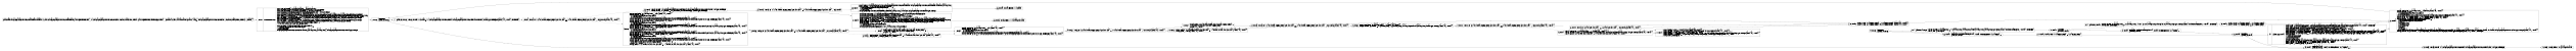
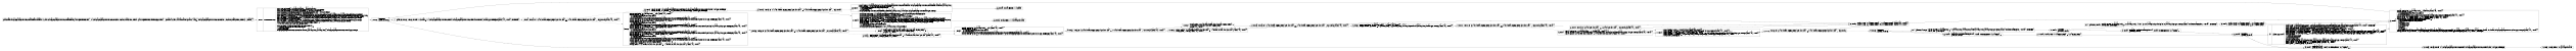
  digraph {
    rankdir=LR
    node [shape=record]
    n1 [label="{0\:\ 0x0000|MTH_ENTER_BLOCK\l|0x0000: NEW_INSTANCE  (r0 I:java.util.ArrayList) =  java.util.ArrayList \l0x0002: INVOKE  (r0 I:java.util.ArrayList) java.util.ArrayList.\<init\>():void type: DIRECT \l0x0005: NEW_INSTANCE  (r1 I:java.lang.StringBuilder) =  java.lang.StringBuilder \l0x0007: INVOKE  (r1 I:java.lang.StringBuilder) java.lang.StringBuilder.\<init\>():void type: DIRECT \l0x000a: CONST_STR  (r2 I:java.lang.String) =  \"PRAGMA table_info(\" \l0x000c: INVOKE  (r1 I:java.lang.StringBuilder), (r2 I:java.lang.String) java.lang.StringBuilder.append(java.lang.String):java.lang.StringBuilder type: VIRTUAL \l0x000f: IGET  (r2 I:java.lang.String) = (r13 I:mil.nga.geopackage.user.UserCoreTableReader) mil.nga.geopackage.user.UserCoreTableReader.tableName java.lang.String \l0x0011: INVOKE  (r2 I:java.lang.String) = (r2 I:java.lang.String) mil.nga.geopackage.db.CoreSQLUtils.quoteWrap(java.lang.String):java.lang.String type: STATIC \l0x0015: INVOKE  (r1 I:java.lang.StringBuilder), (r2 I:java.lang.String) java.lang.StringBuilder.append(java.lang.String):java.lang.StringBuilder type: VIRTUAL \l0x0018: CONST_STR  (r2 I:java.lang.String) =  \")\" \l0x001a: INVOKE  (r1 I:java.lang.StringBuilder), (r2 I:java.lang.String) java.lang.StringBuilder.append(java.lang.String):java.lang.StringBuilder type: VIRTUAL \l0x001d: INVOKE  (r1 I:java.lang.String) = (r1 I:java.lang.StringBuilder) java.lang.StringBuilder.toString():java.lang.String type: VIRTUAL \l0x0021: CONST  (r2 I:?[int, float, boolean, short, byte, char, OBJECT, ARRAY]) = \l  (0 ?[int, float, boolean, short, byte, char, OBJECT, ARRAY])\l \l0x0022: INVOKE  (r14 I:mil.nga.geopackage.user.UserCoreResult) = \l  (r14 I:mil.nga.geopackage.user.UserCoreConnection)\l  (r1 I:java.lang.String)\l  (r2 I:java.lang.String[])\l mil.nga.geopackage.user.UserCoreConnection.rawQuery(java.lang.String, java.lang.String[]):mil.nga.geopackage.user.UserCoreResult type: VIRTUAL \l}"]
    n2 [label="{1\:\ 0x0026|SYNTHETIC\lSplitter:B:1:0x0026\l}"]
    n3 [label="{2\:\ ?|Splitter:B:1:0x0026\l|0x0026: INVOKE  (r1 I:boolean) = (r14 I:mil.nga.geopackage.user.UserCoreResult) mil.nga.geopackage.user.UserCoreResult.moveToNext():boolean type: INTERFACE A[Catch:\{ all \-\> 0x00f4 \}, TRY_ENTER]\l}"]
    n4 [label="{39\:\ 0x00f4|ExcHandler: all null\lSplitter:B:1:0x0026\l|0x00f4: MOVE_EXCEPTION  (r0 I:?[OBJECT]) =  \l}"]
    n5 [label="{3\:\ 0x002a|0x002a: IF  (r1 I:?[int, boolean, OBJECT, ARRAY, byte, short, char]) == (0 ?[int, boolean, OBJECT, ARRAY, byte, short, char])  \-\> B:33:0x00cb A[Catch:\{ all \-\> 0x00f4 \}]\l}"]
    n6 [label="{40\:\ 0x00f5|0x00f5: INVOKE  (r14 I:mil.nga.geopackage.user.UserCoreResult) mil.nga.geopackage.user.UserCoreResult.close():void type: INTERFACE \l}"]
    n7 [label="{4\:\ 0x002c|0x002c: CONST_STR  (r1 I:java.lang.String) =  \"cid\" A[Catch:\{ all \-\> 0x00f4 \}]\l0x002e: INVOKE  (r1 I:int) = \l  (r14 I:mil.nga.geopackage.user.UserCoreResult)\l  (r1 I:java.lang.String)\l mil.nga.geopackage.user.UserCoreResult.getColumnIndex(java.lang.String):int type: INTERFACE A[Catch:\{ all \-\> 0x00f4 \}]\l0x0032: INVOKE  (r5 I:int) = (r14 I:mil.nga.geopackage.user.UserCoreResult), (r1 I:int) mil.nga.geopackage.user.UserCoreResult.getInt(int):int type: INTERFACE A[Catch:\{ all \-\> 0x00f4 \}]\l0x0036: CONST_STR  (r1 I:java.lang.String) =  \"name\" A[Catch:\{ all \-\> 0x00f4 \}]\l0x0038: INVOKE  (r1 I:int) = \l  (r14 I:mil.nga.geopackage.user.UserCoreResult)\l  (r1 I:java.lang.String)\l mil.nga.geopackage.user.UserCoreResult.getColumnIndex(java.lang.String):int type: INTERFACE A[Catch:\{ all \-\> 0x00f4 \}]\l0x003c: INVOKE  (r6 I:java.lang.String) = (r14 I:mil.nga.geopackage.user.UserCoreResult), (r1 I:int) mil.nga.geopackage.user.UserCoreResult.getString(int):java.lang.String type: INTERFACE A[Catch:\{ all \-\> 0x00f4 \}]\l0x0040: CONST_STR  (r1 I:java.lang.String) =  \"type\" A[Catch:\{ all \-\> 0x00f4 \}]\l0x0042: INVOKE  (r1 I:int) = \l  (r14 I:mil.nga.geopackage.user.UserCoreResult)\l  (r1 I:java.lang.String)\l mil.nga.geopackage.user.UserCoreResult.getColumnIndex(java.lang.String):int type: INTERFACE A[Catch:\{ all \-\> 0x00f4 \}]\l0x0046: INVOKE  (r1 I:java.lang.String) = (r14 I:mil.nga.geopackage.user.UserCoreResult), (r1 I:int) mil.nga.geopackage.user.UserCoreResult.getString(int):java.lang.String type: INTERFACE A[Catch:\{ all \-\> 0x00f4 \}]\l0x004a: CONST_STR  (r3 I:java.lang.String) =  \"notnull\" A[Catch:\{ all \-\> 0x00f4 \}]\l0x004c: INVOKE  (r3 I:int) = \l  (r14 I:mil.nga.geopackage.user.UserCoreResult)\l  (r3 I:java.lang.String)\l mil.nga.geopackage.user.UserCoreResult.getColumnIndex(java.lang.String):int type: INTERFACE A[Catch:\{ all \-\> 0x00f4 \}]\l0x0050: INVOKE  (r3 I:int) = (r14 I:mil.nga.geopackage.user.UserCoreResult), (r3 I:int) mil.nga.geopackage.user.UserCoreResult.getInt(int):int type: INTERFACE A[Catch:\{ all \-\> 0x00f4 \}]\l0x0054: CONST  (r4 I:?[int, float, boolean, short, byte, char, OBJECT, ARRAY]) = \l  (0 ?[int, float, boolean, short, byte, char, OBJECT, ARRAY])\l A[Catch:\{ all \-\> 0x00f4 \}]\l0x0055: CONST  (r7 I:?[boolean, int, float, short, byte, char]) = (1 ?[boolean, int, float, short, byte, char]) A[Catch:\{ all \-\> 0x00f4 \}]\l}"]
    n8 [label="{33\:\ 0x00cb|0x00cb: INVOKE  (r14 I:mil.nga.geopackage.user.UserCoreResult) mil.nga.geopackage.user.UserCoreResult.close():void type: INTERFACE \l0x00ce: INVOKE  (r14 I:boolean) = (r0 I:java.util.List) java.util.List.isEmpty():boolean type: INTERFACE \l}"]
    n9 [label="{5\:\ 0x0056|0x0056: IF  (r3 I:?[int, boolean, OBJECT, ARRAY, byte, short, char]) != (r7 I:?[int, boolean, OBJECT, ARRAY, byte, short, char])  \-\> B:7:0x005a A[Catch:\{ all \-\> 0x00f4 \}]\l}"]
    n10 [label="{34\:\ 0x00d2|0x00d2: IF  (r14 I:?[int, boolean, OBJECT, ARRAY, byte, short, char]) != (0 ?[int, boolean, OBJECT, ARRAY, byte, short, char])  \-\> B:37:0x00db \l}"]
    n11 [label="{6\:\ 0x0058|0x0058: CONST  (r9 I:?[boolean, int, float, short, byte, char]) = (1 ?[boolean, int, float, short, byte, char]) A[Catch:\{ all \-\> 0x00f4 \}]\l0x0059: GOTO  \-\> 0x005b A[Catch:\{ all \-\> 0x00f4 \}]\l}"]
    n12 [label="{7\:\ 0x005a|0x005a: CONST  (r9 I:?[int, float, boolean, short, byte, char, OBJECT, ARRAY]) = \l  (0 ?[int, float, boolean, short, byte, char, OBJECT, ARRAY])\l A[Catch:\{ all \-\> 0x00f4 \}]\l}"]
    n13 [label="{8\:\ 0x005b|0x005b: CONST_STR  (r3 I:java.lang.String) =  \"pk\" A[Catch:\{ all \-\> 0x00f4 \}]\l0x005d: INVOKE  (r3 I:int) = \l  (r14 I:mil.nga.geopackage.user.UserCoreResult)\l  (r3 I:java.lang.String)\l mil.nga.geopackage.user.UserCoreResult.getColumnIndex(java.lang.String):int type: INTERFACE A[Catch:\{ all \-\> 0x00f4 \}]\l0x0061: INVOKE  (r3 I:int) = (r14 I:mil.nga.geopackage.user.UserCoreResult), (r3 I:int) mil.nga.geopackage.user.UserCoreResult.getInt(int):int type: INTERFACE A[Catch:\{ all \-\> 0x00f4 \}]\l}"]
    n14 [label="{9\:\ 0x0065|0x0065: IF  (r3 I:?[int, boolean, OBJECT, ARRAY, byte, short, char]) != (r7 I:?[int, boolean, OBJECT, ARRAY, byte, short, char])  \-\> B:11:0x0069 A[Catch:\{ all \-\> 0x00f4 \}]\l}"]
    n15 [label="{10\:\ 0x0067|0x0067: CONST  (r11 I:?[boolean, int, float, short, byte, char]) = (1 ?[boolean, int, float, short, byte, char]) A[Catch:\{ all \-\> 0x00f4 \}]\l0x0068: GOTO  \-\> 0x006a A[Catch:\{ all \-\> 0x00f4 \}]\l}"]
    n16 [label="{11\:\ 0x0069|0x0069: CONST  (r11 I:?[int, float, boolean, short, byte, char, OBJECT, ARRAY]) = \l  (0 ?[int, float, boolean, short, byte, char, OBJECT, ARRAY])\l A[Catch:\{ all \-\> 0x00f4 \}]\l}"]
    n17 [label="{12\:\ 0x006a|0x006a: IF  (r1 I:?[int, boolean, OBJECT, ARRAY, byte, short, char]) == (0 ?[int, boolean, OBJECT, ARRAY, byte, short, char])  \-\> B:30:0x00b8 A[Catch:\{ all \-\> 0x00f4 \}]\l}"]
    n18 [label="{13\:\ 0x006c|0x006c: CONST_STR  (r3 I:java.lang.String) =  \")\" A[Catch:\{ all \-\> 0x00f4 \}]\l0x006e: INVOKE  (r3 I:boolean) = (r1 I:java.lang.String), (r3 I:java.lang.String) java.lang.String.endsWith(java.lang.String):boolean type: VIRTUAL A[Catch:\{ all \-\> 0x00f4 \}]\l}"]
    n19 [label="{30\:\ 0x00b8|0x00b8: MOVE  (r7 I:?[OBJECT, ARRAY]) = (r1 I:?[OBJECT, ARRAY]) A[Catch:\{ all \-\> 0x00f4 \}]\l0x00b9: MOVE  (r8 I:?[OBJECT, ARRAY]) = (r2 I:?[OBJECT, ARRAY]) A[Catch:\{ all \-\> 0x00f4 \}]\l}"]
    n20 [label="{14\:\ 0x0072|0x0072: IF  (r3 I:?[int, boolean, OBJECT, ARRAY, byte, short, char]) == (0 ?[int, boolean, OBJECT, ARRAY, byte, short, char])  \-\> B:30:0x00b8 A[Catch:\{ all \-\> 0x00f4 \}]\l}"]
    n21 [label="{31\:\ 0x00ba|0x00ba: CONST_STR  (r1 I:java.lang.String) =  \"dflt_value\" A[Catch:\{ all \-\> 0x00f4 \}]\l0x00bc: INVOKE  (r10 I:int) = \l  (r14 I:mil.nga.geopackage.user.UserCoreResult)\l  (r1 I:java.lang.String)\l mil.nga.geopackage.user.UserCoreResult.getColumnIndex(java.lang.String):int type: INTERFACE A[Catch:\{ all \-\> 0x00f4 \}]\l0x00c0: MOVE  (r3 I:?[OBJECT, ARRAY]) = (r13 I:?[OBJECT, ARRAY]) A[Catch:\{ all \-\> 0x00f4 \}]\l0x00c1: MOVE  (r4 I:?[OBJECT, ARRAY]) = (r14 I:?[OBJECT, ARRAY]) A[Catch:\{ all \-\> 0x00f4 \}]\l0x00c2: INVOKE  (r1 I:mil.nga.geopackage.user.UserColumn) = \l  (r3 I:mil.nga.geopackage.user.UserCoreTableReader)\l  (r4 I:mil.nga.geopackage.user.UserCoreResult)\l  (r5 I:int)\l  (r6 I:java.lang.String)\l  (r7 I:java.lang.String)\l  (r8 I:java.lang.Long)\l  (r9 I:boolean)\l  (r10 I:int)\l  (r11 I:boolean)\l mil.nga.geopackage.user.UserCoreTableReader.createColumn(mil.nga.geopackage.user.UserCoreResult, int, java.lang.String, java.lang.String, java.lang.Long, boolean, int, boolean):mil.nga.geopackage.user.UserColumn type: VIRTUAL A[Catch:\{ all \-\> 0x00f4 \}]\l0x00c6: INVOKE  (r0 I:java.util.List), (r1 I:java.lang.Object) java.util.List.add(java.lang.Object):boolean type: INTERFACE A[Catch:\{ all \-\> 0x00f4 \}, TRY_LEAVE]\l}"]
    n22 [label="{15\:\ 0x0074|0x0074: CONST_STR  (r3 I:java.lang.String) =  \"(\" A[Catch:\{ all \-\> 0x00f4 \}]\l0x0076: INVOKE  (r3 I:int) = (r1 I:java.lang.String), (r3 I:java.lang.String) java.lang.String.indexOf(java.lang.String):int type: VIRTUAL A[Catch:\{ all \-\> 0x00f4 \}]\l0x007a: CONST  (r8 I:?[int, float, short, byte, char]) = (\-1 ?[int, float, short, byte, char]) A[Catch:\{ all \-\> 0x00f4 \}]\l}"]
    n23 [label="{17\:\ 0x007d|0x007d: ARITH  (r8 I:int) = (r3 I:int) + (1 int) A[Catch:\{ all \-\> 0x00f4 \}]\l0x007f: INVOKE  (r10 I:int) = (r1 I:java.lang.String) java.lang.String.length():int type: VIRTUAL A[Catch:\{ all \-\> 0x00f4 \}]\l0x0083: ARITH  (r10 I:int) = (r10 I:int) \- (r7 I:int) A[Catch:\{ all \-\> 0x00f4 \}]\l0x0084: INVOKE  (r7 I:java.lang.String) = (r1 I:java.lang.String), (r8 I:int), (r10 I:int) java.lang.String.substring(int, int):java.lang.String type: VIRTUAL A[Catch:\{ all \-\> 0x00f4 \}]\l0x0088: INVOKE  (r8 I:boolean) = (r7 I:java.lang.String) java.lang.String.isEmpty():boolean type: VIRTUAL A[Catch:\{ all \-\> 0x00f4 \}]\l0x008b: NOP   A[TRY_LEAVE]\l}"]
    n24 [label="{16\:\ 0x007b|0x007b: IF  (r3 I:?[int, byte, short, char]) \<= (r8 I:?[int, byte, short, char])  \-\> B:30:0x00b8 A[Catch:\{ all \-\> 0x00f4 \}]\l}"]
+   n25 [label="{18\:\ 0x008c|0x008c: IF  (r8 I:?[int, boolean, OBJECT, ARRAY, byte, short, char]) != (0 ?[int, boolean, OBJECT, ARRAY, byte, short, char])  \-\> B:30:0x00b8 \l}"]
    n26 [label="{19\:\ 0x008e|SYNTHETIC\lSplitter:B:19:0x008e\l}"]
    n27 [label="{20\:\ ?|Splitter:B:19:0x068e\l|0x008e: INVOKE  (r7 I:java.lang.Long) = (r7 I:java.lang.String) java.lang.Long.valueOf(java.lang.String):java.lang.Long type: STATIC A[Catch:\{ NumberFormatException \-\> 0x009b \}, TRY_ENTER]\l0x0091: NOP   A[TRY_LEAVE]\l}"]
    n28 [label="{26\:\ 0x009b|ExcHandler: NumberFormatException null\lSplitter:B:19:0x008e\l|0x009b: MOVE_EXCEPTION  (r3 I:?[OBJECT]) =  \l}"]
    n29 [label="{21\:\ 0x0092|SYNTHETIC\lSplitter:B:21:0x0092\l}"]
    n30 [label="{27\:\ 0x009c|0x009c: MOVE  (r7 I:?[OBJECT, ARRAY]) = (r2 I:?[OBJECT, ARRAY]) \l}"]
    n31 [label="{22\:\ ?|Splitter:B:21:0x0092\l|0x0092: INVOKE  (r3 I:java.lang.String) = (r1 I:java.lang.String), (r4 I:int), (r3 I:int) java.lang.String.substring(int, int):java.lang.String type: VIRTUAL A[Catch:\{ NumberFormatException \-\> 0x0099 \}, TRY_ENTER]\l0x0095: NOP   A[TRY_LEAVE]\l}"]
    n32 [label="{24\:\ 0x0099|ExcHandler: NumberFormatException null\lSplitter:B:21:0x0092\l|0x0099: MOVE_EXCEPTION  (r3 I:?[OBJECT]) =  \l}"]
    n33 [label="{23\:\ 0x0096|0x0096: MOVE  (r8 I:?[OBJECT, ARRAY]) = (r7 I:?[OBJECT, ARRAY]) \l0x0097: MOVE  (r7 I:?[OBJECT, ARRAY]) = (r3 I:?[OBJECT, ARRAY]) \l}"]
    n34 [label="{28\:\ 0x009d|SYNTHETIC\lSplitter:B:28:0x009d\l}"]
    n35 [label="{29\:\ ?|Splitter:B:28:0x009d\l|0x009d: SGET  (r4 I:java.util.logging.Logger) =  mil.nga.geopackage.user.UserCoreTableReader.logger java.util.logging.Logger A[Catch:\{ all \-\> 0x00f4 \}, TRY_ENTER]\l0x009f: SGET  (r8 I:java.util.logging.Level) =  java.util.logging.Level.WARNING java.util.logging.Level A[Catch:\{ all \-\> 0x00f4 \}]\l0x00a1: NEW_INSTANCE  (r10 I:java.lang.StringBuilder) =  java.lang.StringBuilder A[Catch:\{ all \-\> 0x00f4 \}]\l0x00a3: INVOKE  (r10 I:java.lang.StringBuilder) java.lang.StringBuilder.\<init\>():void type: DIRECT A[Catch:\{ all \-\> 0x00f4 \}]\l0x00a6: CONST_STR  (r12 I:java.lang.String) =  \"Failed to parse type max from type: \" A[Catch:\{ all \-\> 0x00f4 \}]\l0x00a8: INVOKE  (r10 I:java.lang.StringBuilder), (r12 I:java.lang.String) java.lang.StringBuilder.append(java.lang.String):java.lang.StringBuilder type: VIRTUAL A[Catch:\{ all \-\> 0x00f4 \}]\l0x00ab: INVOKE  (r10 I:java.lang.StringBuilder), (r1 I:java.lang.String) java.lang.StringBuilder.append(java.lang.String):java.lang.StringBuilder type: VIRTUAL A[Catch:\{ all \-\> 0x00f4 \}]\l0x00ae: INVOKE  (r10 I:java.lang.String) = (r10 I:java.lang.StringBuilder) java.lang.StringBuilder.toString():java.lang.String type: VIRTUAL A[Catch:\{ all \-\> 0x00f4 \}]\l0x00b2: INVOKE  \l  (r4 I:java.util.logging.Logger)\l  (r8 I:java.util.logging.Level)\l  (r10 I:java.lang.String)\l  (r3 I:java.lang.Throwable)\l java.util.logging.Logger.log(java.util.logging.Level, java.lang.String, java.lang.Throwable):void type: VIRTUAL A[Catch:\{ all \-\> 0x00f4 \}]\l0x00b5: MOVE  (r8 I:?[OBJECT, ARRAY]) = (r7 I:?[OBJECT, ARRAY]) A[Catch:\{ all \-\> 0x00f4 \}]\l0x00b6: MOVE  (r7 I:?[OBJECT, ARRAY]) = (r1 I:?[OBJECT, ARRAY]) A[Catch:\{ all \-\> 0x00f4 \}]\l0x00b7: GOTO  \-\> 0x00ba A[Catch:\{ all \-\> 0x00f4 \}]\l}"]
    n36 [label="{35\:\ 0x00d4|0x00d4: IGET  (r14 I:java.lang.String) = (r13 I:mil.nga.geopackage.user.UserCoreTableReader) mil.nga.geopackage.user.UserCoreTableReader.tableName java.lang.String \l0x00d6: INVOKE  (r14 I:mil.nga.geopackage.user.UserTable) = \l  (r13 I:mil.nga.geopackage.user.UserCoreTableReader)\l  (r14 I:java.lang.String)\l  (r0 I:java.util.List)\l mil.nga.geopackage.user.UserCoreTableReader.createTable(java.lang.String, java.util.List):mil.nga.geopackage.user.UserTable type: VIRTUAL \l}"]
    n37 [label="{37\:\ 0x00db|0x00db: NEW_INSTANCE  (r14 I:mil.nga.geopackage.GeoPackageException) =  mil.nga.geopackage.GeoPackageException \l0x00dd: NEW_INSTANCE  (r0 I:java.lang.StringBuilder) =  java.lang.StringBuilder \l0x00df: INVOKE  (r0 I:java.lang.StringBuilder) java.lang.StringBuilder.\<init\>():void type: DIRECT \l0x00e2: CONST_STR  (r1 I:java.lang.String) =  \"Table does not exist: \" \l0x00e4: INVOKE  (r0 I:java.lang.StringBuilder), (r1 I:java.lang.String) java.lang.StringBuilder.append(java.lang.String):java.lang.StringBuilder type: VIRTUAL \l0x00e7: IGET  (r1 I:java.lang.String) = (r13 I:mil.nga.geopackage.user.UserCoreTableReader) mil.nga.geopackage.user.UserCoreTableReader.tableName java.lang.String \l0x00e9: INVOKE  (r0 I:java.lang.StringBuilder), (r1 I:java.lang.String) java.lang.StringBuilder.append(java.lang.String):java.lang.StringBuilder type: VIRTUAL \l0x00ec: INVOKE  (r0 I:java.lang.String) = (r0 I:java.lang.StringBuilder) java.lang.StringBuilder.toString():java.lang.String type: VIRTUAL \l0x00f0: INVOKE  \l  (r14 I:mil.nga.geopackage.GeoPackageException)\l  (r0 I:java.lang.String)\l mil.nga.geopackage.GeoPackageException.\<init\>(java.lang.String):void type: DIRECT \l}"]
    n38 [label="{36\:\ 0x00da|0x00da: RETURN  (r14 I:TTable) \l}"]
    n39 [label="{38\:\ 0x00f3|0x00f3: THROW  (r14 I:java.lang.Throwable) \l}"]
    n40 [label="{41\:\ 0x00f8|0x00f8: THROW  (r0 I:java.lang.Throwable) \l}"]
    n41 [label="{public TTable mil.nga.geopackage.user.UserCoreTableReader.readTable((r13 'this' I:mil.nga.geopackage.user.UserCoreTableReader A[IMMUTABLE_TYPE, THIS]), (r14 I:mil.nga.geopackage.user.UserCoreConnection\<TColumn, TTable, TRow, TResult\> A[IMMUTABLE_TYPE, METHOD_ARGUMENT]))  | Annotation[SYSTEM, dalvik.annotation.Signature, \{value=[(, Lmil\/nga\/geopackage\/user\/UserCoreConnection\<, TTColumn;TTTable;TTRow;TTResult;\>;)TTTable;]\}]\l}"]
    n1 -> n2
    n2 -> n3
    n2 -> n4
    n3 -> n5
    n4 -> n6
    n5 -> n7 [style=dashed]
    n5 -> n8 [style=dashed]
    n6 -> n40
    n7 -> n9
    n8 -> n10
    n9 -> n11 [style=dashed]
    n9 -> n12
    n10 -> n36 [style=dashed]
    n10 -> n37
    n11 -> n13 [style=dashed]
    n12 -> n13
    n13 -> n14
    n14 -> n15 [style=dashed]
    n14 -> n16
    n15 -> n17
    n16 -> n17
    n17 -> n18 [style=dashed]
    n17 -> n19
    n18 -> n20
    n19 -> n21
    n20 -> n19
    n20 -> n22 [style=dashed]
    n21 -> n2
    n22 -> n23
+   n23 -> n25
    n24 -> n19
    n24 -> n23 [style=dashed]
+   n25 -> n19
+   n25 -> n26 [style=dashed]
    n26 -> n27
    n26 -> n28
    n27 -> n29
    n28 -> n30
    n29 -> n31
    n29 -> n32
    n30 -> n34
    n31 -> n33
    n32 -> n34
    n33 -> n21
    n34 -> n4
    n34 -> n35
    n35 -> n21
    n36 -> n38
    n37 -> n39
    n41 -> n1
  }
